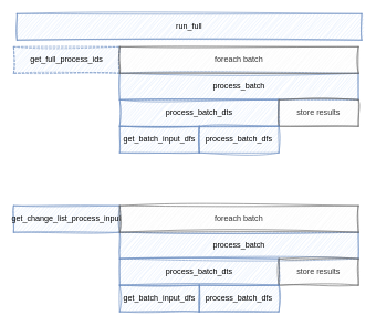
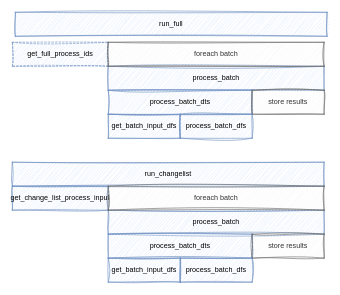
  <mxCell id="0" />
  <mxCell id="1" parent="0" />
  <mxCell id="2" value="run_full" style="rounded=0;whiteSpace=wrap;html=1;sketch=1;curveFitting=1;jiggle=2;fillColor=#dae8fc;strokeColor=#6c8ebf;" parent="1" vertex="1"><mxGeometry x="25" y="20" width="520" height="40" as="geometry" /></mxCell>
  <mxCell id="3" value="get_full_process_ids" style="rounded=0;whiteSpace=wrap;html=1;sketch=1;curveFitting=1;jiggle=2;fillColor=#dae8fc;strokeColor=#6c8ebf;dashed=1;" parent="1" vertex="1"><mxGeometry x="20" y="70" width="160" height="40" as="geometry" /></mxCell>
  <mxCell id="4" value="process_batch" style="rounded=0;whiteSpace=wrap;html=1;sketch=1;curveFitting=1;jiggle=2;fillColor=#dae8fc;strokeColor=#6c8ebf;" parent="1" vertex="1"><mxGeometry x="180" y="110" width="360" height="40" as="geometry" /></mxCell>
  <mxCell id="5" value="foreach batch" style="rounded=0;whiteSpace=wrap;html=1;sketch=1;curveFitting=1;jiggle=2;fillColor=#f5f5f5;strokeColor=#666666;fontColor=#333333;" parent="1" vertex="1"><mxGeometry x="180" y="70" width="360" height="40" as="geometry" /></mxCell>
  <mxCell id="6" value="process_batch_dts" style="rounded=0;whiteSpace=wrap;html=1;sketch=1;curveFitting=1;jiggle=2;fillColor=#dae8fc;strokeColor=#6c8ebf;" parent="1" vertex="1"><mxGeometry x="180" y="150" width="240" height="40" as="geometry" /></mxCell>
  <mxCell id="7" value="store results" style="rounded=0;whiteSpace=wrap;html=1;sketch=1;curveFitting=1;jiggle=2;fillColor=#f5f5f5;strokeColor=#666666;fontColor=#333333;" parent="1" vertex="1"><mxGeometry x="420" y="150" width="120" height="40" as="geometry" /></mxCell>
  <mxCell id="8" value="get_batch_input_dfs" style="rounded=0;whiteSpace=wrap;html=1;sketch=1;curveFitting=1;jiggle=2;fillColor=#dae8fc;strokeColor=#6c8ebf;" parent="1" vertex="1"><mxGeometry x="180" y="190" width="120" height="40" as="geometry" /></mxCell>
  <mxCell id="9" value="process_batch_dfs" style="rounded=0;whiteSpace=wrap;html=1;sketch=1;curveFitting=1;jiggle=2;fillColor=#dae8fc;strokeColor=#6c8ebf;" parent="1" vertex="1"><mxGeometry x="300" y="190" width="120" height="40" as="geometry" /></mxCell>
+ <mxCell id="10" value="run_changelist" style="rounded=0;whiteSpace=wrap;html=1;sketch=1;curveFitting=1;jiggle=2;fillColor=#dae8fc;strokeColor=#6c8ebf;" vertex="1" parent="1"><mxGeometry x="20" y="270" width="520" height="40" as="geometry" /></mxCell>
  <mxCell id="11" value="get_change_list_process_input" style="rounded=0;whiteSpace=wrap;html=1;sketch=1;curveFitting=1;jiggle=2;fillColor=#dae8fc;strokeColor=#6c8ebf;" vertex="1" parent="1"><mxGeometry x="20" y="310" width="160" height="40" as="geometry" /></mxCell>
  <mxCell id="12" value="process_batch" style="rounded=0;whiteSpace=wrap;html=1;sketch=1;curveFitting=1;jiggle=2;fillColor=#dae8fc;strokeColor=#6c8ebf;" vertex="1" parent="1"><mxGeometry x="180" y="350" width="360" height="40" as="geometry" /></mxCell>
  <mxCell id="13" value="foreach batch" style="rounded=0;whiteSpace=wrap;html=1;sketch=1;curveFitting=1;jiggle=2;fillColor=#f5f5f5;strokeColor=#666666;fontColor=#333333;" vertex="1" parent="1"><mxGeometry x="180" y="310" width="360" height="40" as="geometry" /></mxCell>
  <mxCell id="14" value="process_batch_dts" style="rounded=0;whiteSpace=wrap;html=1;sketch=1;curveFitting=1;jiggle=2;fillColor=#dae8fc;strokeColor=#6c8ebf;" vertex="1" parent="1"><mxGeometry x="180" y="390" width="240" height="40" as="geometry" /></mxCell>
  <mxCell id="15" value="store results" style="rounded=0;whiteSpace=wrap;html=1;sketch=1;curveFitting=1;jiggle=2;fillColor=#f5f5f5;strokeColor=#666666;fontColor=#333333;" vertex="1" parent="1"><mxGeometry x="420" y="390" width="120" height="40" as="geometry" /></mxCell>
  <mxCell id="16" value="get_batch_input_dfs" style="rounded=0;whiteSpace=wrap;html=1;sketch=1;curveFitting=1;jiggle=2;fillColor=#dae8fc;strokeColor=#6c8ebf;" vertex="1" parent="1"><mxGeometry x="180" y="430" width="120" height="40" as="geometry" /></mxCell>
  <mxCell id="17" value="process_batch_dfs" style="rounded=0;whiteSpace=wrap;html=1;sketch=1;curveFitting=1;jiggle=2;fillColor=#dae8fc;strokeColor=#6c8ebf;" vertex="1" parent="1"><mxGeometry x="300" y="430" width="120" height="40" as="geometry" /></mxCell>
